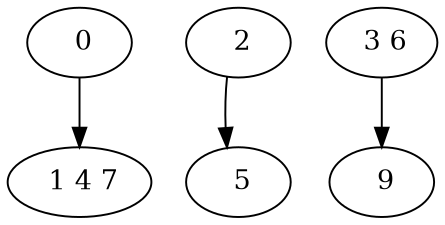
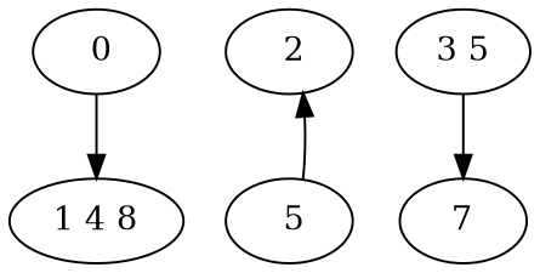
  digraph {
    " 0"
-   " 1 4 7"
+   " 1 4 7" [label="1 4 8"]
    " 2"
    " 5"
-   " 3 6"
-   " 9"
+   " 3 6" [label="3 5"]
+   " 9" [label=7]
    " 0" -> " 1 4 7"
-   " 2" -> " 5"
+   " 5" -> " 2"
    " 3 6" -> " 9"
  }
